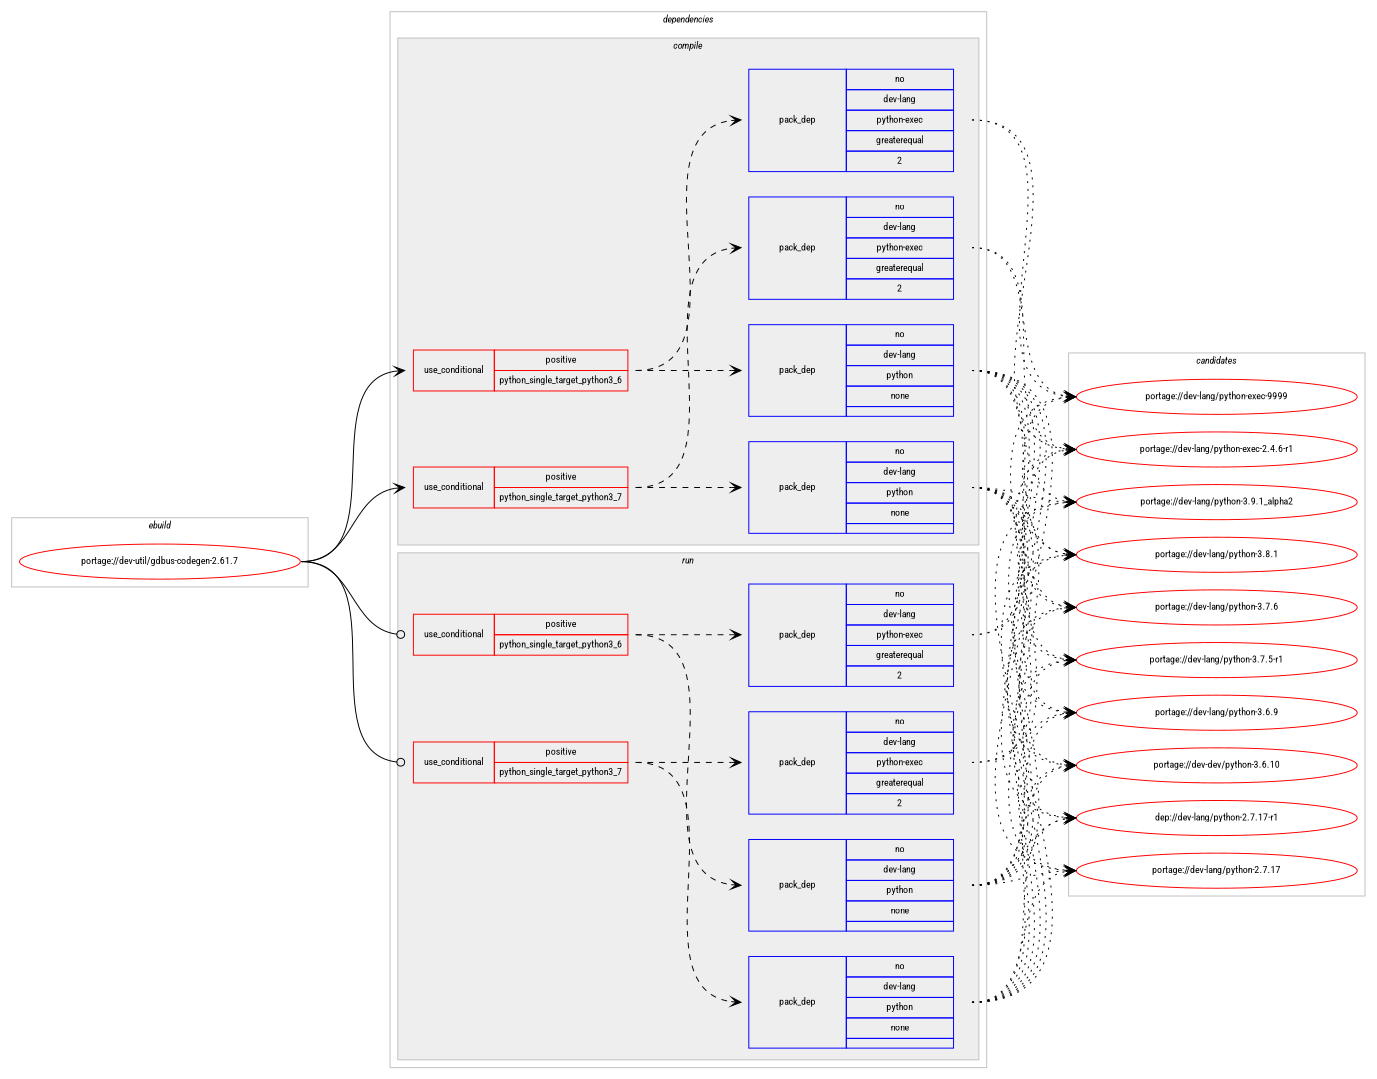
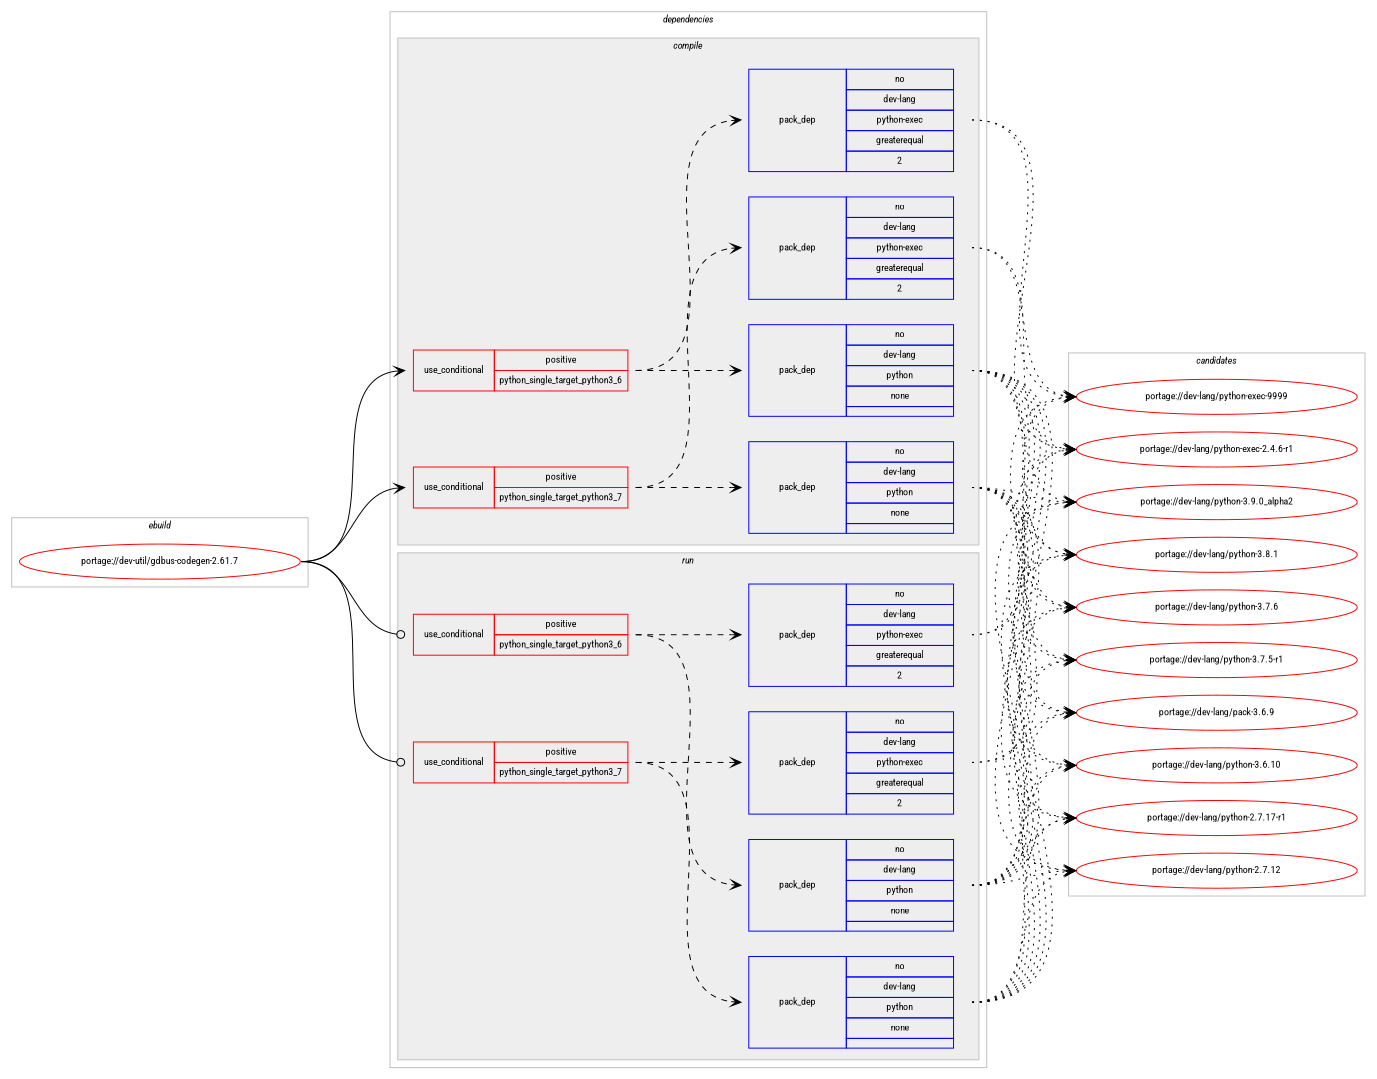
  digraph {
    compound=true
    concentrate=true
    fontname="Roboto Condensed"
    fontsize=10
    newrank=true
    rankdir=LR
    ranksep=1.5
    node [color=red fontname="Roboto Condensed" fontsize=10 shape=none]
    edge [arrowhead=vee fontname="Roboto Condensed" headport=w style=dotted tailport=e weight=100]
    n1 [label="portage://dev-util/gdbus-codegen-2.61.7" width=4 shape=""]
    n2 [color=blue label=<<TABLE BORDER="0" CELLBORDER="1" CELLSPACING="0" CELLPADDING="4" WIDTH="220"><TR><TD ROWSPAN="6" CELLPADDING="30">pack_dep</TD></TR><TR><TD WIDTH="110">no</TD></TR><TR><TD>dev-lang</TD></TR><TR><TD>python</TD></TR><TR><TD>none</TD></TR><TR><TD></TD></TR></TABLE>>]
    n3 [color=blue label=<<TABLE BORDER="0" CELLBORDER="1" CELLSPACING="0" CELLPADDING="4" WIDTH="220"><TR><TD ROWSPAN="6" CELLPADDING="30">pack_dep</TD></TR><TR><TD WIDTH="110">no</TD></TR><TR><TD>dev-lang</TD></TR><TR><TD>python-exec</TD></TR><TR><TD>greaterequal</TD></TR><TR><TD>2</TD></TR></TABLE>>]
    n4 [label=<<TABLE BORDER="0" CELLBORDER="1" CELLSPACING="0" CELLPADDING="4"><TR><TD ROWSPAN="3" CELLPADDING="10">use_conditional</TD></TR><TR><TD>positive</TD></TR><TR><TD>python_single_target_python3_6</TD></TR></TABLE>>]
    n5 [color=blue label=<<TABLE BORDER="0" CELLBORDER="1" CELLSPACING="0" CELLPADDING="4" WIDTH="220"><TR><TD ROWSPAN="6" CELLPADDING="30">pack_dep</TD></TR><TR><TD WIDTH="110">no</TD></TR><TR><TD>dev-lang</TD></TR><TR><TD>python</TD></TR><TR><TD>none</TD></TR><TR><TD></TD></TR></TABLE>>]
    n6 [color=blue label=<<TABLE BORDER="0" CELLBORDER="1" CELLSPACING="0" CELLPADDING="4" WIDTH="220"><TR><TD ROWSPAN="6" CELLPADDING="30">pack_dep</TD></TR><TR><TD WIDTH="110">no</TD></TR><TR><TD>dev-lang</TD></TR><TR><TD>python-exec</TD></TR><TR><TD>greaterequal</TD></TR><TR><TD>2</TD></TR></TABLE>>]
    n7 [label=<<TABLE BORDER="0" CELLBORDER="1" CELLSPACING="0" CELLPADDING="4"><TR><TD ROWSPAN="3" CELLPADDING="10">use_conditional</TD></TR><TR><TD>positive</TD></TR><TR><TD>python_single_target_python3_7</TD></TR></TABLE>>]
    n8 [color=blue label=<<TABLE BORDER="0" CELLBORDER="1" CELLSPACING="0" CELLPADDING="4" WIDTH="220"><TR><TD ROWSPAN="6" CELLPADDING="30">pack_dep</TD></TR><TR><TD WIDTH="110">no</TD></TR><TR><TD>dev-lang</TD></TR><TR><TD>python</TD></TR><TR><TD>none</TD></TR><TR><TD></TD></TR></TABLE>>]
    n9 [color=blue label=<<TABLE BORDER="0" CELLBORDER="1" CELLSPACING="0" CELLPADDING="4" WIDTH="220"><TR><TD ROWSPAN="6" CELLPADDING="30">pack_dep</TD></TR><TR><TD WIDTH="110">no</TD></TR><TR><TD>dev-lang</TD></TR><TR><TD>python-exec</TD></TR><TR><TD>greaterequal</TD></TR><TR><TD>2</TD></TR></TABLE>>]
    n10 [label=<<TABLE BORDER="0" CELLBORDER="1" CELLSPACING="0" CELLPADDING="4"><TR><TD ROWSPAN="3" CELLPADDING="10">use_conditional</TD></TR><TR><TD>positive</TD></TR><TR><TD>python_single_target_python3_6</TD></TR></TABLE>>]
    n11 [color=blue label=<<TABLE BORDER="0" CELLBORDER="1" CELLSPACING="0" CELLPADDING="4" WIDTH="220"><TR><TD ROWSPAN="6" CELLPADDING="30">pack_dep</TD></TR><TR><TD WIDTH="110">no</TD></TR><TR><TD>dev-lang</TD></TR><TR><TD>python-exec</TD></TR><TR><TD>greaterequal</TD></TR><TR><TD>2</TD></TR></TABLE>>]
    n12 [color=blue label=<<TABLE BORDER="0" CELLBORDER="1" CELLSPACING="0" CELLPADDING="4" WIDTH="220"><TR><TD ROWSPAN="6" CELLPADDING="30">pack_dep</TD></TR><TR><TD WIDTH="110">no</TD></TR><TR><TD>dev-lang</TD></TR><TR><TD>python</TD></TR><TR><TD>none</TD></TR><TR><TD></TD></TR></TABLE>>]
    n13 [label=<<TABLE BORDER="0" CELLBORDER="1" CELLSPACING="0" CELLPADDING="4"><TR><TD ROWSPAN="3" CELLPADDING="10">use_conditional</TD></TR><TR><TD>positive</TD></TR><TR><TD>python_single_target_python3_7</TD></TR></TABLE>>]
-   n14 [label="portage://dev-lang/python-3.9.1_alpha2" width=4 shape=""]
+   n14 [label="portage://dev-lang/python-3.9.0_alpha2" width=4 shape=""]
    n15 [label="portage://dev-lang/python-3.8.1" width=4 shape=""]
    n16 [label="portage://dev-lang/python-3.7.6" width=4 shape=""]
    n17 [label="portage://dev-lang/python-3.7.5-r1" width=4 shape=""]
-   n18 [label="portage://dev-lang/python-3.6.9" width=4 shape=""]
-   n19 [label="portage://dev-dev/python-3.6.10" width=4 shape=""]
-   n20 [label="dep://dev-lang/python-2.7.17-r1" width=4 shape=""]
-   n21 [label="portage://dev-lang/python-2.7.17" width=4 shape=""]
+   n18 [label="portage://dev-lang/pack-3.6.9" width=4 shape=""]
+   n19 [label="portage://dev-lang/python-3.6.10" width=4 shape=""]
+   n20 [label="portage://dev-lang/python-2.7.17-r1" width=4 shape=""]
+   n21 [label="portage://dev-lang/python-2.7.12" width=4 shape=""]
    n22 [label="portage://dev-lang/python-exec-9999" width=4 shape=""]
    n23 [label="portage://dev-lang/python-exec-2.4.6-r1" width=4 shape=""]
    subgraph cluster_1 {
      color=gray
      label=<<i>ebuild</i>>
      n1
    }
    subgraph cluster_2 {
      color=gray
      label=<<i>dependencies</i>>
      subgraph cluster_3 {
        color=gray
        fillcolor="#eeeeee"
        label=<<i>compile</i>>
        style=filled
        subgraph sub_4 {
          color=gray
          fillcolor="#eeeeee"
          label=<<i>compile</i>>
          style=filled
          n4
          subgraph sub_5 {
            color=gray
            fillcolor="#eeeeee"
            label=<<i>compile</i>>
            style=filled
            n2
          }
          subgraph sub_6 {
            color=gray
            fillcolor="#eeeeee"
            label=<<i>compile</i>>
            style=filled
            n3
          }
        }
        subgraph sub_7 {
          color=gray
          fillcolor="#eeeeee"
          label=<<i>compile</i>>
          style=filled
          n7
          subgraph sub_8 {
            color=gray
            fillcolor="#eeeeee"
            label=<<i>compile</i>>
            style=filled
            n5
          }
          subgraph sub_9 {
            color=gray
            fillcolor="#eeeeee"
            label=<<i>compile</i>>
            style=filled
            n6
          }
        }
      }
      subgraph cluster_10 {
        color=gray
        fillcolor="#eeeeee"
        label=<<i>compile and run</i>>
        style=filled
      }
      subgraph cluster_11 {
        color=gray
        fillcolor="#eeeeee"
        label=<<i>run</i>>
        style=filled
        subgraph sub_12 {
          color=gray
          fillcolor="#eeeeee"
          label=<<i>run</i>>
          style=filled
          n10
          subgraph sub_13 {
            color=gray
            fillcolor="#eeeeee"
            label=<<i>run</i>>
            style=filled
            n8
          }
          subgraph sub_14 {
            color=gray
            fillcolor="#eeeeee"
            label=<<i>run</i>>
            style=filled
            n9
          }
        }
        subgraph sub_15 {
          color=gray
          fillcolor="#eeeeee"
          label=<<i>run</i>>
          style=filled
          n13
          subgraph sub_16 {
            color=gray
            fillcolor="#eeeeee"
            label=<<i>run</i>>
            style=filled
            n11
          }
          subgraph sub_17 {
            color=gray
            fillcolor="#eeeeee"
            label=<<i>run</i>>
            style=filled
            n12
          }
        }
      }
    }
    subgraph cluster_18 {
      color=gray
      label=<<i>candidates</i>>
      rank=same
      subgraph sub_19 {
        color=black
        label=<<i>candidates</i>>
        nodesep=1
        rank=same
        n14
        n15
        n16
        n17
        n18
        n19
        n20
        n21
      }
      subgraph sub_20 {
        color=black
        label=<<i>candidates</i>>
        nodesep=1
        rank=same
        n22
        n23
      }
      subgraph sub_21 {
        color=black
        label=<<i>candidates</i>>
        nodesep=1
        rank=same
        n14
        n15
        n16
        n17
        n18
        n19
        n20
        n21
      }
      subgraph sub_22 {
        color=black
        label=<<i>candidates</i>>
        nodesep=1
        rank=same
        n22
        n23
      }
      subgraph sub_23 {
        color=black
        label=<<i>candidates</i>>
        nodesep=1
        rank=same
        n14
        n15
        n16
        n17
        n18
        n19
        n20
        n21
      }
      subgraph sub_24 {
        color=black
        label=<<i>candidates</i>>
        nodesep=1
        rank=same
        n22
        n23
      }
      subgraph sub_25 {
        color=black
        label=<<i>candidates</i>>
        nodesep=1
        rank=same
        n14
        n15
        n16
        n17
        n18
        n19
        n20
        n21
      }
      subgraph sub_26 {
        color=black
        label=<<i>candidates</i>>
        nodesep=1
        rank=same
        n22
        n23
      }
    }
    n1 -> n4 [style=solid weight=20]
    n1 -> n7 [style=solid weight=20]
    n1 -> n10 [arrowhead=odot style=solid weight=20]
    n1 -> n13 [arrowhead=odot style=solid weight=20]
    n2 -> n14
    n2 -> n15
    n2 -> n16
    n2 -> n17
    n2 -> n18
    n2 -> n19
    n2 -> n20
    n2 -> n21
    n3 -> n22
    n3 -> n23
    n4 -> n2 [style=dashed weight=20]
    n4 -> n3 [style=dashed weight=20]
    n5 -> n14
    n5 -> n15
    n5 -> n16
    n5 -> n17
    n5 -> n18
    n5 -> n19
    n5 -> n20
    n5 -> n21
    n6 -> n22
    n6 -> n23
    n7 -> n5 [style=dashed weight=20]
    n7 -> n6 [style=dashed weight=20]
    n8 -> n14
    n8 -> n15
    n8 -> n16
    n8 -> n17
    n8 -> n18
    n8 -> n19
    n8 -> n20
    n8 -> n21
    n9 -> n22
    n9 -> n23
    n10 -> n8 [style=dashed weight=20]
    n10 -> n9 [style=dashed weight=20]
    n11 -> n22
    n11 -> n23
    n12 -> n14
    n12 -> n15
    n12 -> n16
    n12 -> n17
    n12 -> n18
    n12 -> n19
    n12 -> n20
    n12 -> n21
    n13 -> n11 [style=dashed weight=20]
    n13 -> n12 [style=dashed weight=20]
  }
